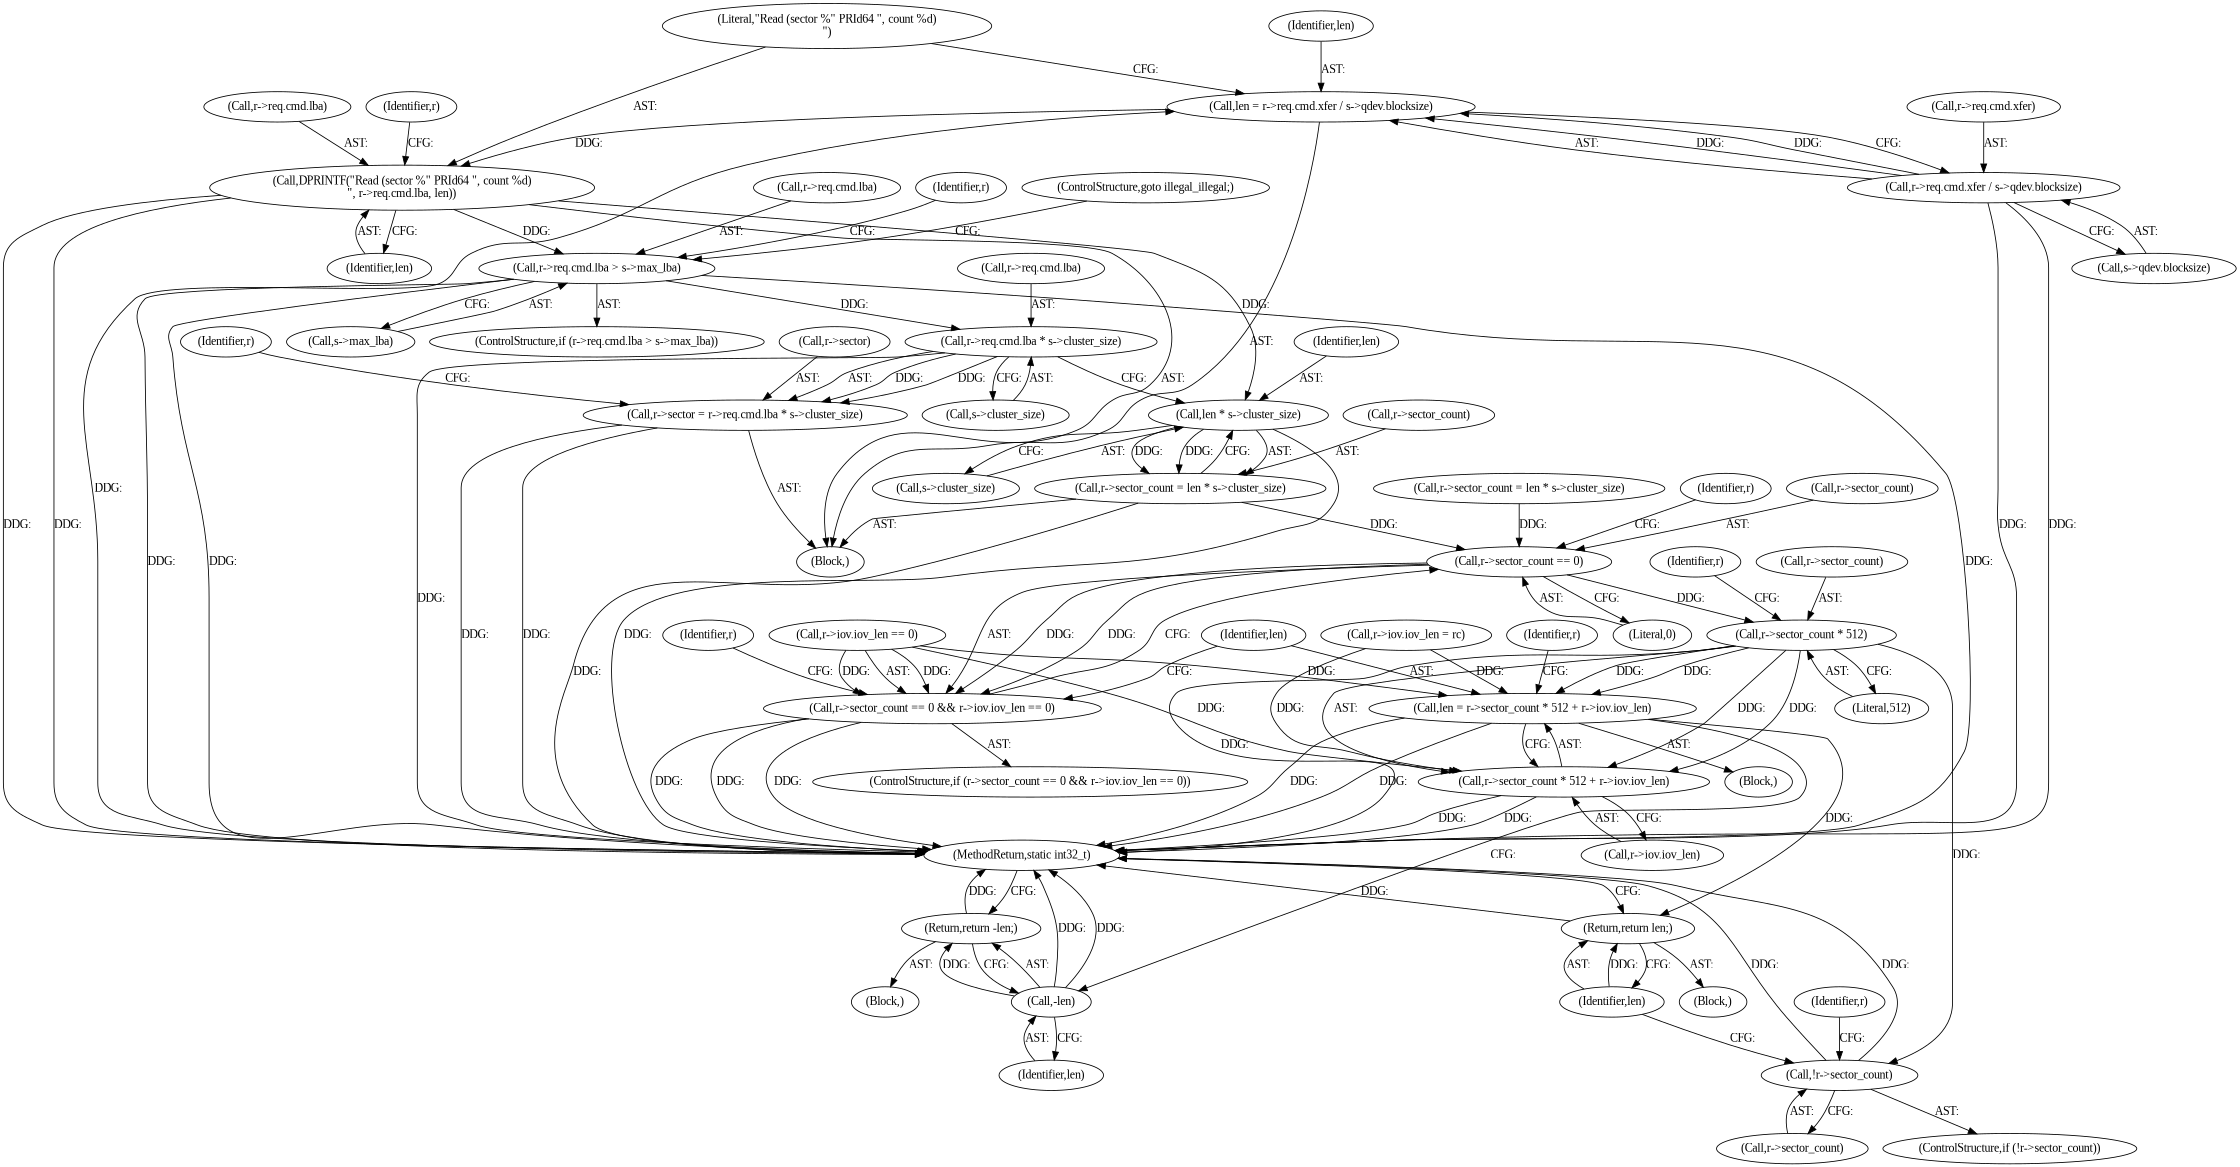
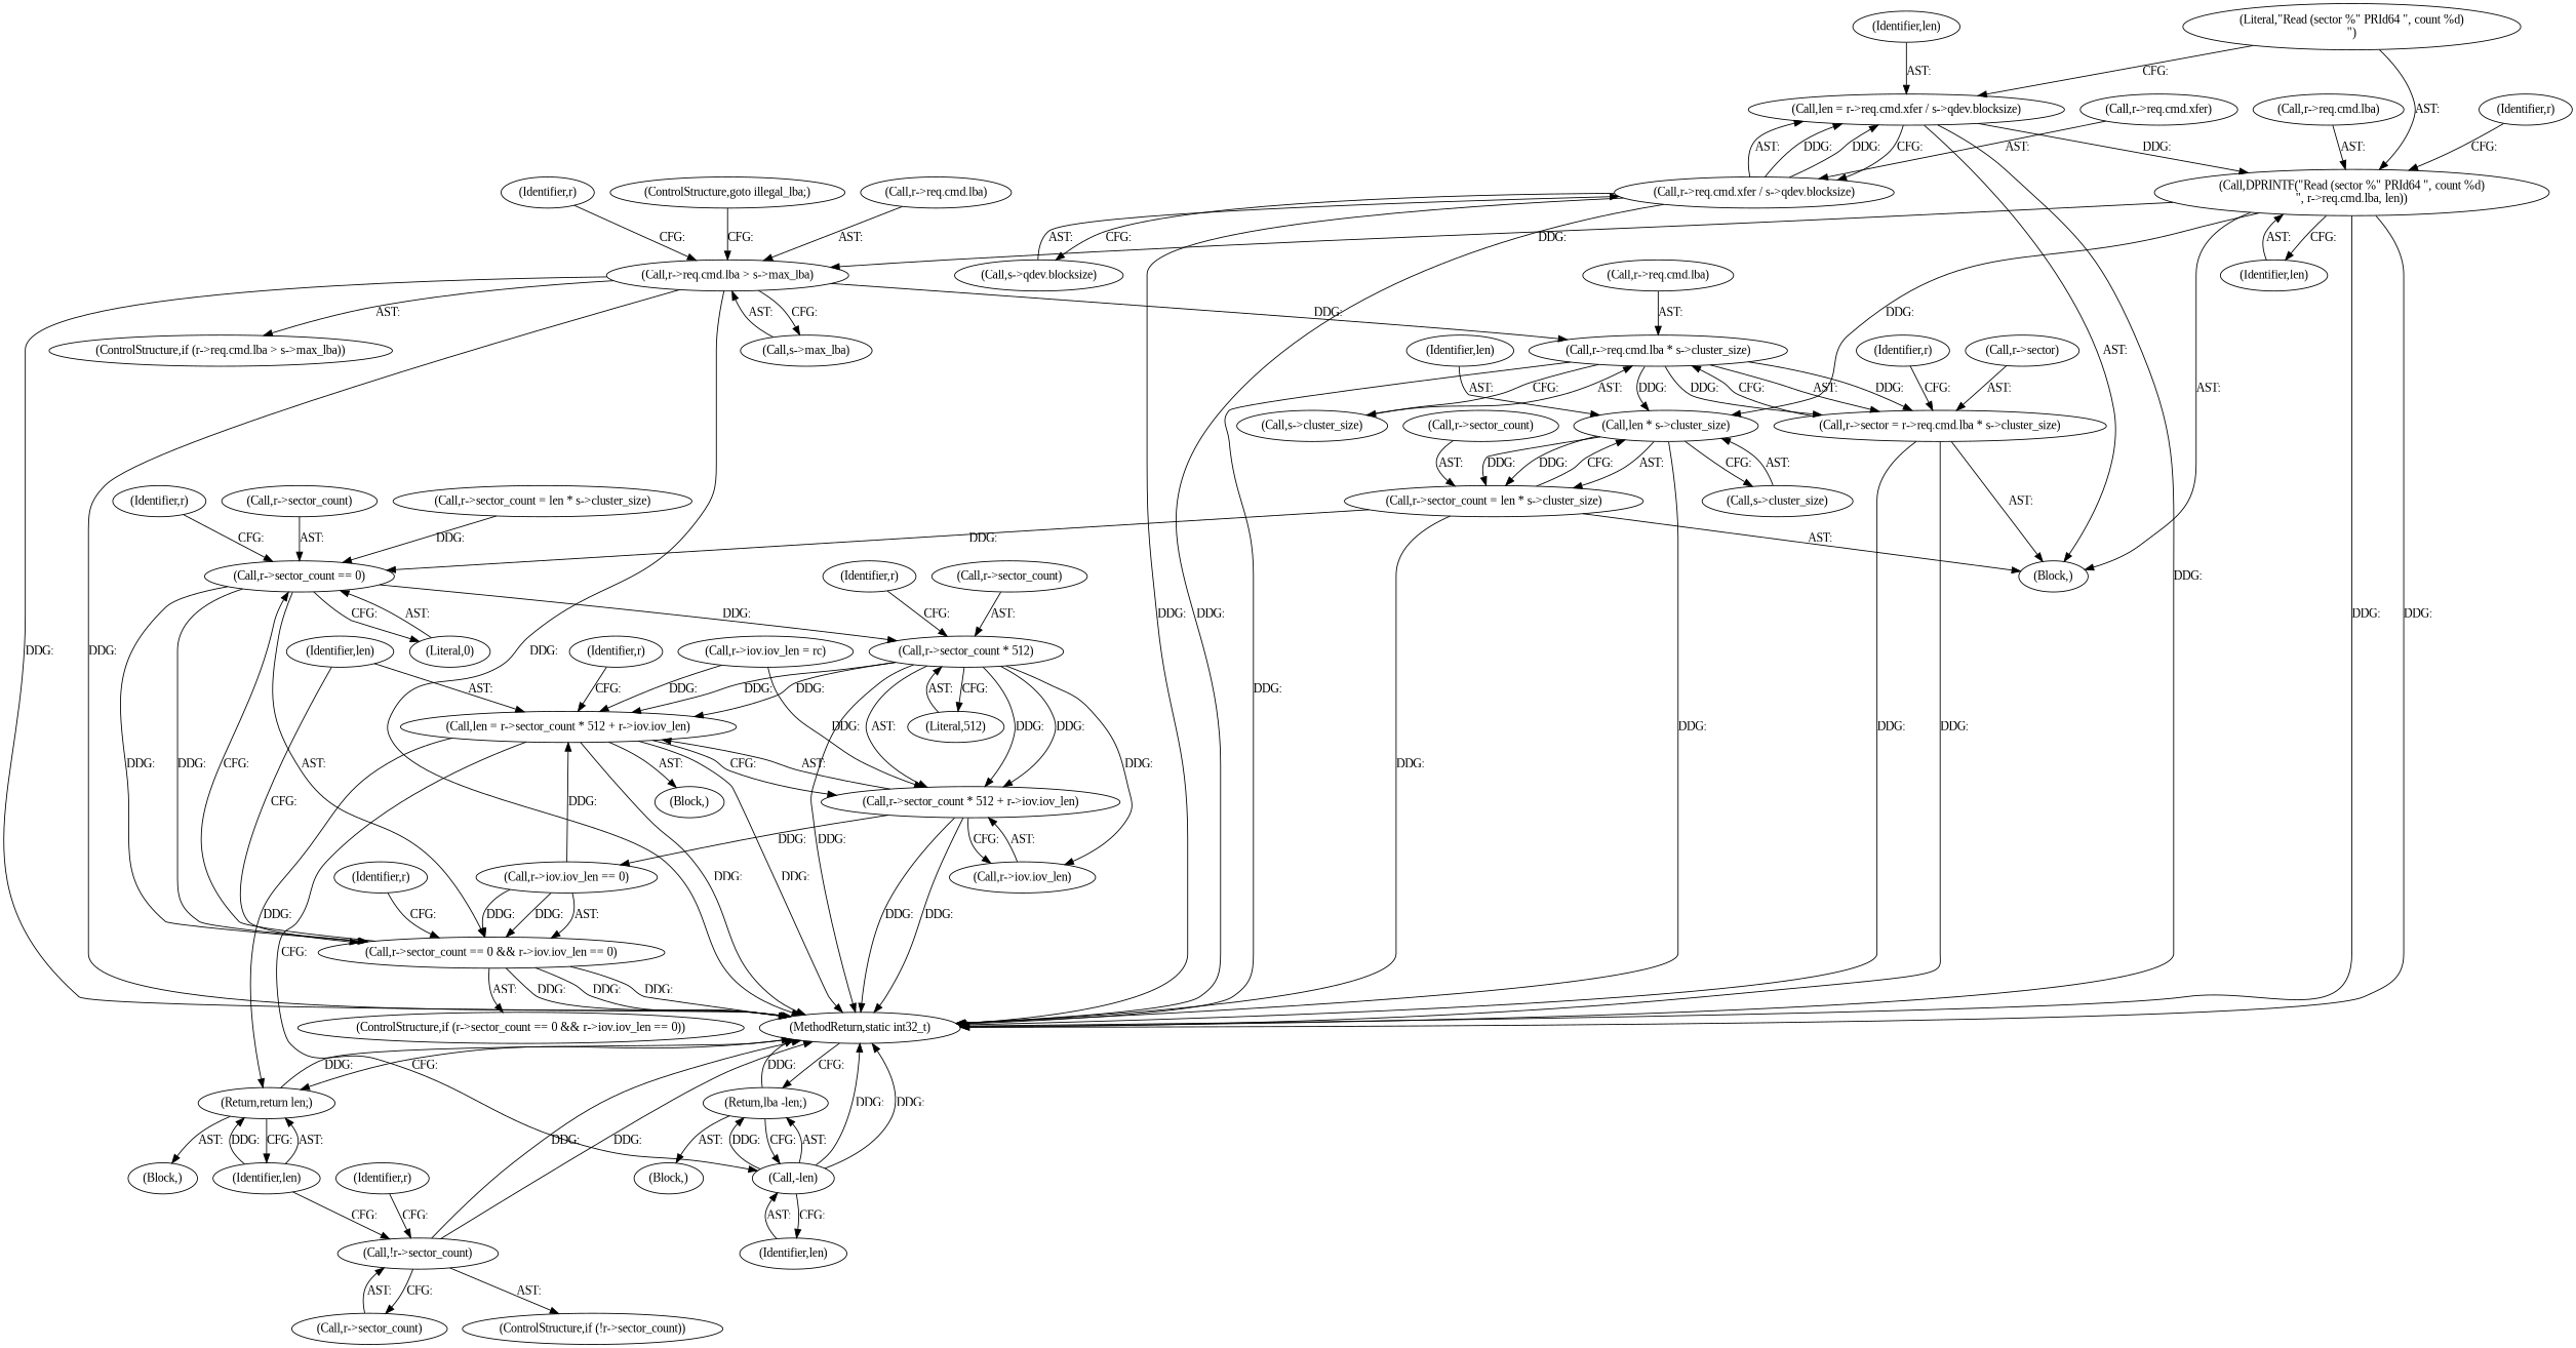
  digraph {
    fontname="Liberation Serif"
    node [fontname="Liberation Serif"]
    edge [fontname="Liberation Serif"]
    n1 [label="(Call,len = r->req.cmd.xfer / s->qdev.blocksize)"]
    n2 [label="(Call,r->req.cmd.xfer / s->qdev.blocksize)"]
    n3 [label="(Call,DPRINTF(\"Read (sector %\" PRId64 \", count %d)\n\", r->req.cmd.lba, len))"]
    n4 [label="(Block,)"]
    n5 [label="(MethodReturn,static int32_t)"]
    n6 [label="(Call,s->qdev.blocksize)"]
    n7 [label="(Call,r->req.cmd.lba > s->max_lba)"]
    n8 [label="(Call,len * s->cluster_size)"]
    n9 [label="(Identifier,len)"]
    n10 [label="(Return,return len;)"]
-   n11 [label="(Return,return -len;)"]
+   n11 [label="(Return,lba -len;)"]
    n12 [label="(Call,r->req.cmd.lba * s->cluster_size)"]
    n13 [label="(Call,s->max_lba)"]
    n14 [label="(ControlStructure,if (r->req.cmd.lba > s->max_lba))"]
    n15 [label="(Call,r->sector_count = len * s->cluster_size)"]
    n16 [label="(Call,s->cluster_size)"]
    n17 [label="(Call,r->sector = r->req.cmd.lba * s->cluster_size)"]
    n18 [label="(Call,s->cluster_size)"]
    n19 [label="(Call,r->sector_count == 0)"]
    n20 [label="(Call,r->sector_count == 0 && r->iov.iov_len == 0)"]
    n21 [label="(Call,r->sector_count * 512)"]
    n22 [label="(Literal,0)"]
    n23 [label="(ControlStructure,if (r->sector_count == 0 && r->iov.iov_len == 0))"]
    n24 [label="(Call,len = r->sector_count * 512 + r->iov.iov_len)"]
    n25 [label="(Call,r->sector_count * 512 + r->iov.iov_len)"]
    n26 [label="(Call,!r->sector_count)"]
    n27 [label="(Literal,512)"]
    n28 [label="(Call,r->iov.iov_len == 0)"]
    n29 [label="(Call,-len)"]
    n30 [label="(Block,)"]
    n31 [label="(Call,r->iov.iov_len)"]
    n32 [label="(Call,r->sector_count)"]
    n33 [label="(ControlStructure,if (!r->sector_count))"]
    n34 [label="(Identifier,len)"]
    n35 [label="(Identifier,len)"]
    n36 [label="(Block,)"]
    n37 [label="(Block,)"]
    n38 [label="(Identifier,r)"]
-   n39 [label="(ControlStructure,goto illegal_illegal;)"]
+   n39 [label="(ControlStructure,goto illegal_lba;)"]
    n40 [label="(Call,r->sector_count)"]
    n41 [label="(Identifier,len)"]
    n42 [label="(Call,r->req.cmd.lba)"]
    n43 [label="(Call,r->sector_count = len * s->cluster_size)"]
    n44 [label="(Call,r->req.cmd.lba)"]
    n45 [label="(Identifier,r)"]
    n46 [label="(Call,r->sector_count)"]
    n47 [label="(Call,r->iov.iov_len = rc)"]
    n48 [label="(Identifier,len)"]
    n49 [label="(Literal,\"Read (sector %\" PRId64 \", count %d)\n\")"]
    n50 [label="(Identifier,r)"]
    n51 [label="(Identifier,len)"]
    n52 [label="(Identifier,r)"]
    n53 [label="(Call,r->sector)"]
    n54 [label="(Call,r->req.cmd.lba)"]
    n55 [label="(Identifier,r)"]
    n56 [label="(Call,r->req.cmd.xfer)"]
    n57 [label="(Identifier,r)"]
    n58 [label="(Identifier,r)"]
    n59 [label="(Identifier,r)"]
    n60 [label="(Call,r->sector_count)"]
    n1 -> n2 [label="CFG: "]
    n1 -> n3 [label="DDG: "]
    n1 -> n4 [label="AST: "]
-   n5 -> n1 [label="DDG: "]
+   n1 -> n5 [label="DDG: "]
    n2 -> n1 [label="AST: "]
    n2 -> n1 [label="DDG: "]
    n2 -> n1 [label="DDG: "]
    n2 -> n5 [label="DDG: "]
    n2 -> n5 [label="DDG: "]
    n2 -> n6 [label="CFG: "]
    n3 -> n4 [label="AST: "]
    n3 -> n5 [label="DDG: "]
    n3 -> n5 [label="DDG: "]
    n3 -> n7 [label="DDG: "]
    n3 -> n8 [label="DDG: "]
    n3 -> n9 [label="CFG: "]
    n5 -> n10 [label="CFG: "]
    n5 -> n11 [label="CFG: "]
    n6 -> n2 [label="AST: "]
    n7 -> n5 [label="DDG: "]
    n7 -> n5 [label="DDG: "]
    n7 -> n5 [label="DDG: "]
    n7 -> n12 [label="DDG: "]
    n7 -> n13 [label="CFG: "]
    n7 -> n14 [label="AST: "]
    n8 -> n5 [label="DDG: "]
    n8 -> n15 [label="AST: "]
    n8 -> n15 [label="DDG: "]
    n8 -> n15 [label="DDG: "]
    n8 -> n16 [label="CFG: "]
    n9 -> n3 [label="AST: "]
    n10 -> n5 [label="DDG: "]
    n10 -> n35 [label="CFG: "]
    n10 -> n36 [label="AST: "]
    n11 -> n5 [label="DDG: "]
    n11 -> n29 [label="CFG: "]
    n11 -> n37 [label="AST: "]
    n12 -> n5 [label="DDG: "]
-   n12 -> n8 [label="CFG: "]
+   n12 -> n8 [label="DDG: "]
    n12 -> n17 [label="AST: "]
    n12 -> n17 [label="DDG: "]
    n12 -> n17 [label="DDG: "]
    n12 -> n18 [label="CFG: "]
    n13 -> n7 [label="AST: "]
    n15 -> n4 [label="AST: "]
    n15 -> n5 [label="DDG: "]
    n15 -> n8 [label="CFG: "]
    n15 -> n19 [label="DDG: "]
    n16 -> n8 [label="AST: "]
    n17 -> n4 [label="AST: "]
    n17 -> n5 [label="DDG: "]
    n17 -> n5 [label="DDG: "]
+   n17 -> n12 [label="CFG: "]
    n18 -> n12 [label="AST: "]
    n19 -> n20 [label="AST: "]
    n19 -> n20 [label="DDG: "]
    n19 -> n20 [label="DDG: "]
    n19 -> n21 [label="DDG: "]
    n19 -> n22 [label="CFG: "]
    n20 -> n5 [label="DDG: "]
    n20 -> n5 [label="DDG: "]
    n20 -> n5 [label="DDG: "]
    n20 -> n19 [label="CFG: "]
    n20 -> n23 [label="AST: "]
    n21 -> n5 [label="DDG: "]
    n21 -> n24 [label="DDG: "]
    n21 -> n24 [label="DDG: "]
    n21 -> n25 [label="AST: "]
    n21 -> n25 [label="DDG: "]
    n21 -> n25 [label="DDG: "]
-   n21 -> n26 [label="DDG: "]
+   n21 -> n31 [label="DDG: "]
    n21 -> n27 [label="CFG: "]
    n22 -> n19 [label="AST: "]
    n24 -> n5 [label="DDG: "]
    n24 -> n5 [label="DDG: "]
    n24 -> n10 [label="DDG: "]
    n24 -> n25 [label="CFG: "]
    n24 -> n29 [label="CFG: "]
    n24 -> n30 [label="AST: "]
    n25 -> n5 [label="DDG: "]
    n25 -> n5 [label="DDG: "]
    n25 -> n24 [label="AST: "]
    n25 -> n31 [label="CFG: "]
    n26 -> n5 [label="DDG: "]
    n26 -> n5 [label="DDG: "]
    n26 -> n32 [label="CFG: "]
    n26 -> n33 [label="AST: "]
    n27 -> n21 [label="AST: "]
    n28 -> n20 [label="AST: "]
    n28 -> n20 [label="DDG: "]
    n28 -> n20 [label="DDG: "]
    n28 -> n24 [label="DDG: "]
-   n28 -> n25 [label="DDG: "]
+   n25 -> n28 [label="DDG: "]
    n29 -> n5 [label="DDG: "]
    n29 -> n5 [label="DDG: "]
    n29 -> n11 [label="AST: "]
    n29 -> n11 [label="DDG: "]
    n29 -> n34 [label="CFG: "]
    n31 -> n25 [label="AST: "]
    n32 -> n26 [label="AST: "]
    n34 -> n29 [label="AST: "]
    n35 -> n10 [label="AST: "]
    n35 -> n10 [label="DDG: "]
    n35 -> n26 [label="CFG: "]
    n38 -> n21 [label="CFG: "]
    n39 -> n7 [label="CFG: "]
    n40 -> n15 [label="AST: "]
    n41 -> n20 [label="CFG: "]
    n41 -> n24 [label="AST: "]
    n42 -> n12 [label="AST: "]
    n43 -> n19 [label="DDG: "]
    n44 -> n7 [label="AST: "]
    n45 -> n7 [label="CFG: "]
    n46 -> n21 [label="AST: "]
    n47 -> n24 [label="DDG: "]
    n47 -> n25 [label="DDG: "]
    n48 -> n8 [label="AST: "]
    n49 -> n1 [label="CFG: "]
    n49 -> n3 [label="AST: "]
    n50 -> n26 [label="CFG: "]
    n51 -> n1 [label="AST: "]
    n52 -> n19 [label="CFG: "]
    n53 -> n17 [label="AST: "]
    n54 -> n3 [label="AST: "]
    n55 -> n3 [label="CFG: "]
    n56 -> n2 [label="AST: "]
    n57 -> n24 [label="CFG: "]
    n58 -> n17 [label="CFG: "]
    n59 -> n20 [label="CFG: "]
    n60 -> n19 [label="AST: "]
  }
